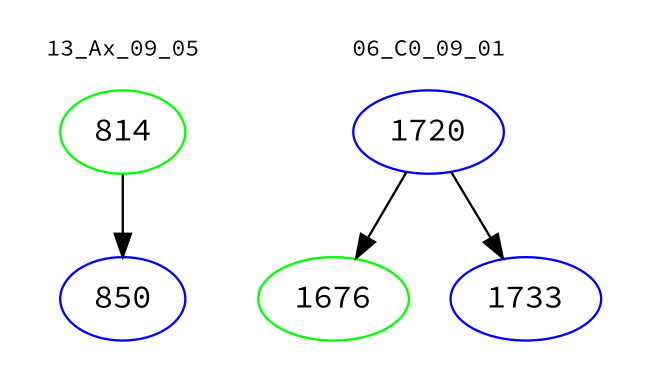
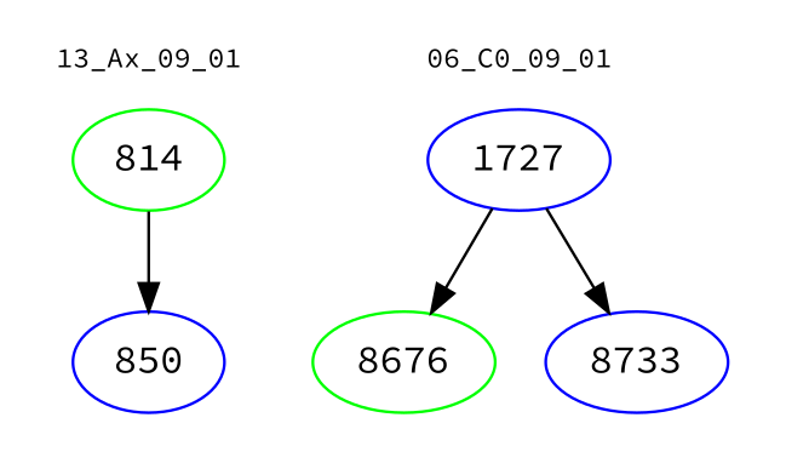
  digraph {
    fontname="Source Code Pro"
    node [color=blue fontname="Source Code Pro"]
    edge [color=black fontname="Source Code Pro"]
    n1 [color=green label=814]
    n2 [label=850]
-   n3 [label=1720]
-   n4 [color=green label=1676]
-   n5 [label=1733]
+   n3 [label=1727]
+   n4 [color=green label=8676]
+   n5 [label=8733]
    subgraph cluster_1 {
      color=white
      fontsize=10
-     label="13_Ax_09_05"
+     label="13_Ax_09_01"
      n1
      n2
    }
    subgraph cluster_2 {
      color=white
      fontsize=10
      label="06_C0_09_01"
      n3
      n4
      n5
    }
    n1 -> n2
    n3 -> n4
    n3 -> n5
  }
